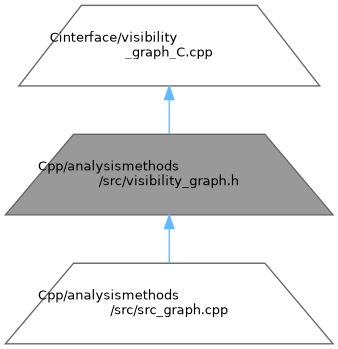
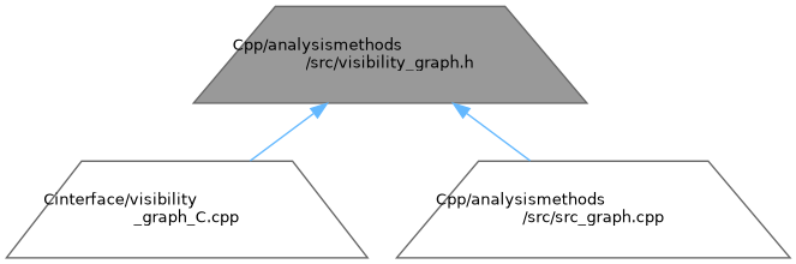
  digraph {
    node [color=grey40 fillcolor=white fontname=Helvetica fontsize=10 shape=trapezium style=filled]
    edge [color=steelblue1 dir=back fontname=Helvetica fontsize=10 labelfontname=Helvetica labelfontsize=10 style=solid]
    n1 [color=gray40 fillcolor=grey60 fontcolor=black height=0.2 label="Cpp/analysismethods\l/src/visibility_graph.h" width=0.4]
    n2 [height=0.2 label="Cinterface/visibility\l_graph_C.cpp" width=0.4]
    n3 [height=0.2 label="Cpp/analysismethods\l/src/src_graph.cpp" width=0.4]
-   n2 -> n1
+   n1 -> n2
    n1 -> n3
  }
